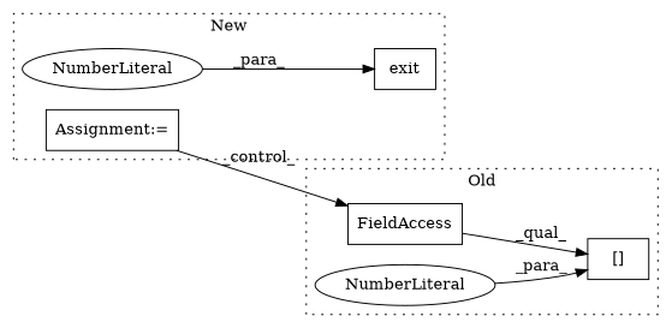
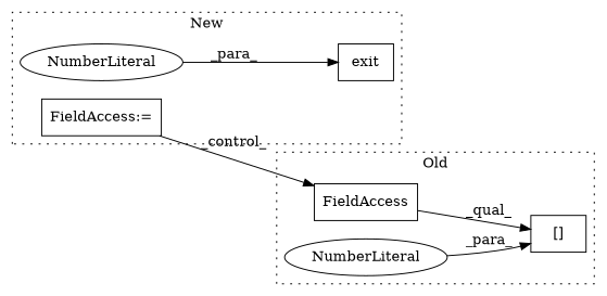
  digraph {
    rankdir=LR
    node [a=34 l=1 shape=box]
    n1 [a=32 l="5,1" label=exit s="1137,1143"]
    n2 [label=NumberLiteral s=1142 shape=ellipse]
-   n3 [a=7 l=4 label="Assignment:=" s=843]
+   n3 [a=7 l=4 label="FieldAccess:=" s=843]
    n4 [a=2 l="9,1" label="[]" s="639,649"]
    n5 [a=22 l=8 label=FieldAccess s=639]
    n6 [label=NumberLiteral s=648 shape=ellipse]
    subgraph cluster_1 {
      label=New
      style=dotted
      n1
      n2
      n3
    }
    subgraph cluster_2 {
      label=Old
      style=dotted
      n4
      n5
      n6
    }
    n2 -> n1 [label=_para_]
    n3 -> n5 [label=_control_]
    n5 -> n4 [label=_qual_]
    n6 -> n4 [label=_para_]
  }
